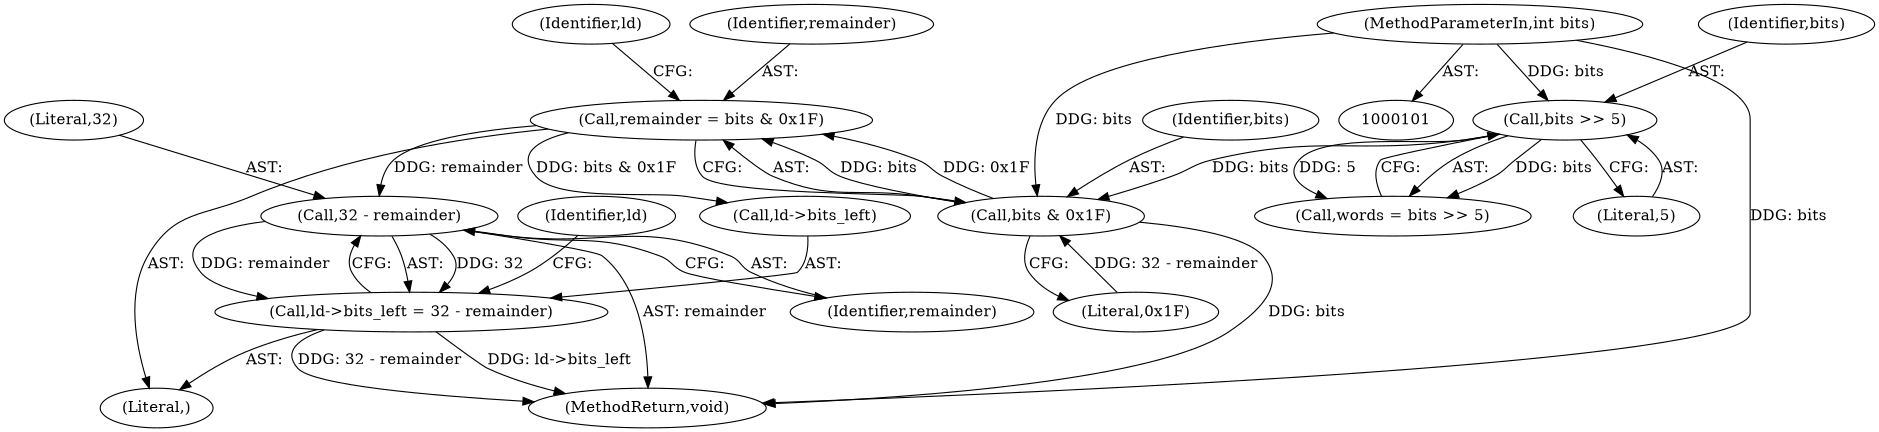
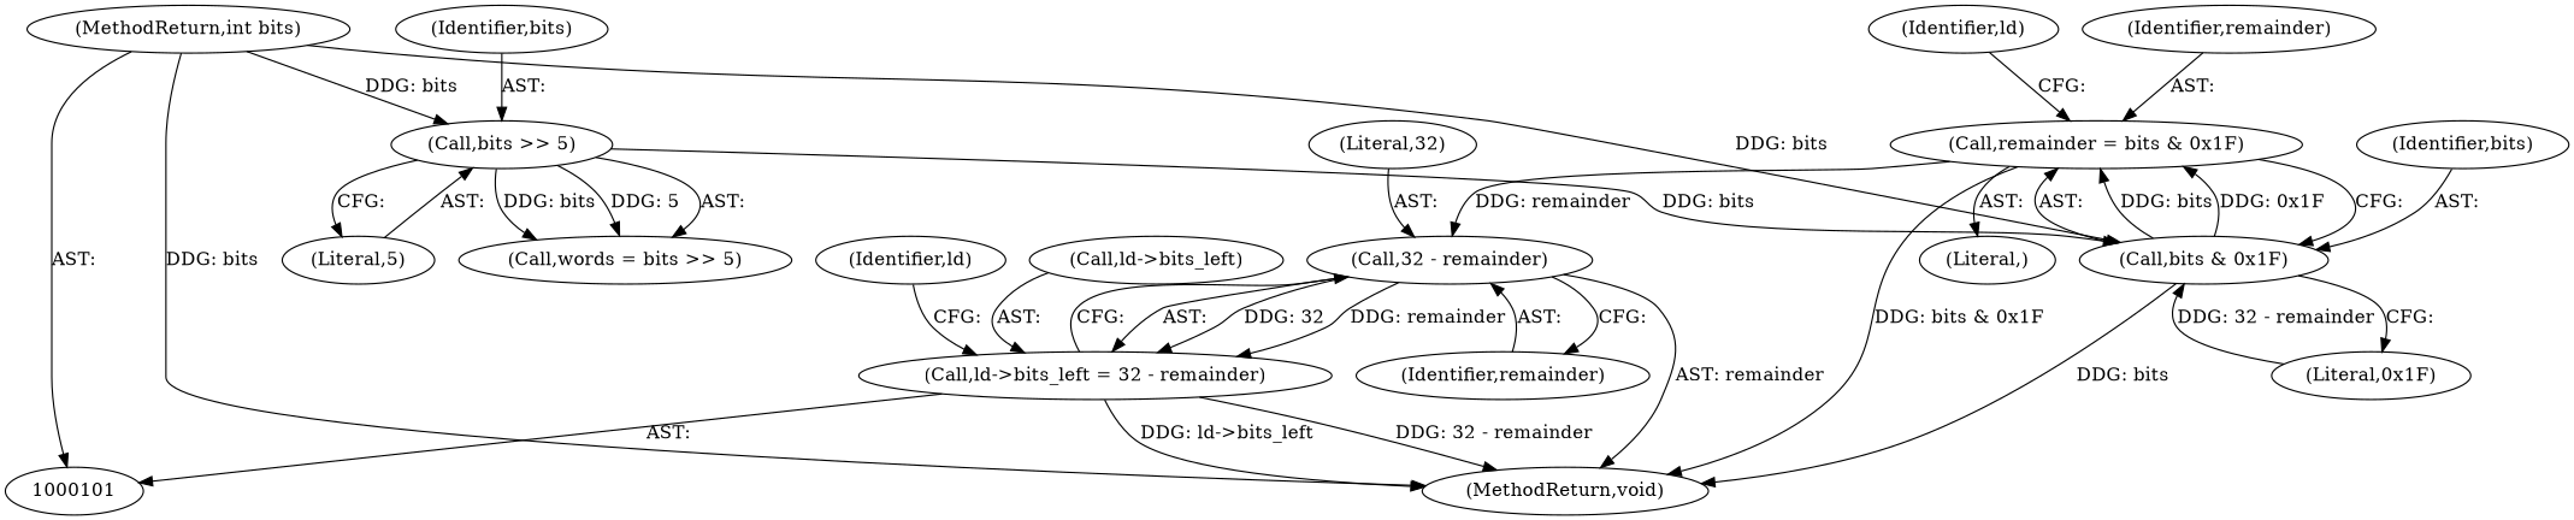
  digraph {
    n1 [label="(Call,remainder = bits & 0x1F)"]
    n2 [label="(Call,bits & 0x1F)"]
    n3 [label="(Call,32 - remainder)"]
    n4 [label="(Literal,)"]
    n5 [label="(MethodReturn,void)"]
    n6 [label="(Literal,0x1F)"]
    n7 [label="(Call,ld->bits_left = 32 - remainder)"]
    n8 [label="(Identifier,remainder)"]
    n9 [label="(Call,bits >> 5)"]
    n10 [label="(Literal,5)"]
    n11 [label="(Call,words = bits >> 5)"]
-   n12 [label="(MethodParameterIn,int bits)"]
+   n12 [label="(MethodReturn,int bits)"]
    1000101
    n14 [label="(Literal,32)"]
    n15 [label="(Call,ld->bits_left)"]
    n16 [label="(Identifier,ld)"]
    n17 [label="(Identifier,remainder)"]
    n18 [label="(Identifier,bits)"]
    n19 [label="(Identifier,bits)"]
    n20 [label="(Identifier,ld)"]
    n1 -> n2 [label="CFG: "]
    n1 -> n3 [label="DDG: remainder"]
    n1 -> n4 [label="AST: "]
-   n1 -> n15 [label="DDG: bits & 0x1F"]
+   n1 -> n5 [label="DDG: bits & 0x1F"]
    n2 -> n1 [label="AST: "]
    n2 -> n1 [label="DDG: bits"]
    n2 -> n1 [label="DDG: 0x1F"]
    n2 -> n5 [label="DDG: bits"]
    n2 -> n6 [label="CFG: "]
    n3 -> n5 [label="AST: remainder"]
    n3 -> n7 [label="AST: "]
    n3 -> n7 [label="DDG: 32"]
    n3 -> n7 [label="DDG: remainder"]
    n3 -> n8 [label="CFG: "]
    n6 -> n2 [label="DDG: 32 - remainder"]
    n7 -> n3 [label="CFG: "]
-   n7 -> n4 [label="AST: "]
+   n7 -> 1000101 [label="AST: "]
    n7 -> n5 [label="DDG: 32 - remainder"]
    n7 -> n5 [label="DDG: ld->bits_left"]
    n8 -> n3 [label="AST: "]
    n9 -> n2 [label="DDG: bits"]
    n9 -> n10 [label="CFG: "]
    n9 -> n11 [label="AST: "]
    n9 -> n11 [label="DDG: bits"]
    n9 -> n11 [label="DDG: 5"]
    n10 -> n9 [label="AST: "]
-   n11 -> n9 [label="CFG: "]
    n12 -> n2 [label="DDG: bits"]
    n12 -> n5 [label="DDG: bits"]
    n12 -> n9 [label="DDG: bits"]
    n12 -> 1000101 [label="AST: "]
    n14 -> n3 [label="AST: "]
    n15 -> n7 [label="AST: "]
    n16 -> n1 [label="CFG: "]
    n17 -> n1 [label="AST: "]
    n18 -> n2 [label="AST: "]
    n19 -> n9 [label="AST: "]
    n20 -> n7 [label="CFG: "]
  }
